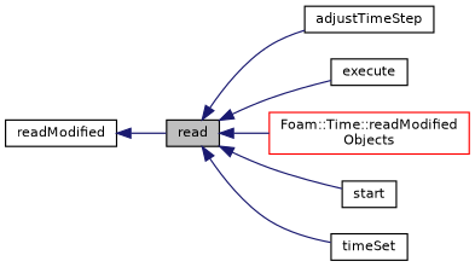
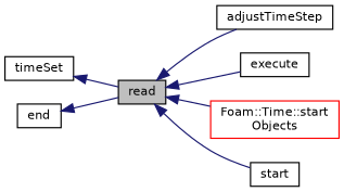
  digraph {
    rankdir=LR
    node [color=black fontname=Helvetica fontsize=10 shape=record]
    edge [color=midnightblue dir=back fontname=Helvetica fontsize=10 labelfontname=Helvetica labelfontsize=10 style=solid]
    n1 [fillcolor=grey75 fontcolor=black height=0.2 label=read style=filled width=0.4]
    n2 [height=0.2 label=adjustTimeStep width=0.4]
    n3 [height=0.2 label=execute width=0.4]
-   n4 [color=red height=0.2 label="Foam::Time::readModified\lObjects" width=0.4]
+   n4 [color=red height=0.2 label="Foam::Time::start\lObjects" width=0.4]
    n5 [height=0.2 label=start width=0.4]
    n6 [height=0.2 label=timeSet width=0.4]
-   n7 [height=0.2 label=readModified width=0.4]
+   n7 [height=0.2 label=end width=0.4]
    n1 -> n2
    n1 -> n3
    n1 -> n4
    n1 -> n5
-   n1 -> n6
+   n6 -> n1
    n7 -> n1
  }
